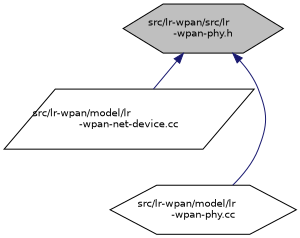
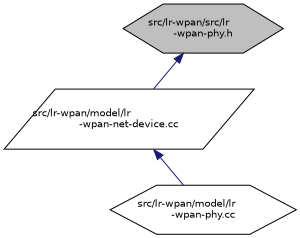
  digraph {
    node [color=black fillcolor=white fontname=Helvetica fontsize=10 shape=hexagon style=filled]
    edge [color=midnightblue dir=back fontname=Helvetica fontsize=10 labelfontname=Helvetica labelfontsize=10 style=solid]
    n1 [fillcolor=grey75 fontcolor=black height=0.2 label="src/lr-wpan/src/lr\l-wpan-phy.h" width=0.4]
    n2 [height=0.2 label="src/lr-wpan/model/lr\l-wpan-net-device.cc" shape=parallelogram width=0.4]
    n3 [height=0.2 label="src/lr-wpan/model/lr\l-wpan-phy.cc" width=0.4]
    n1 -> n2
-   n1 -> n3
+   n2 -> n3
  }
